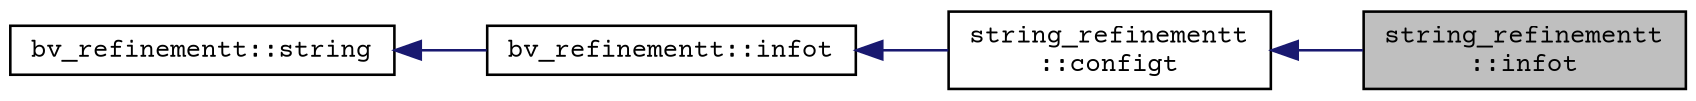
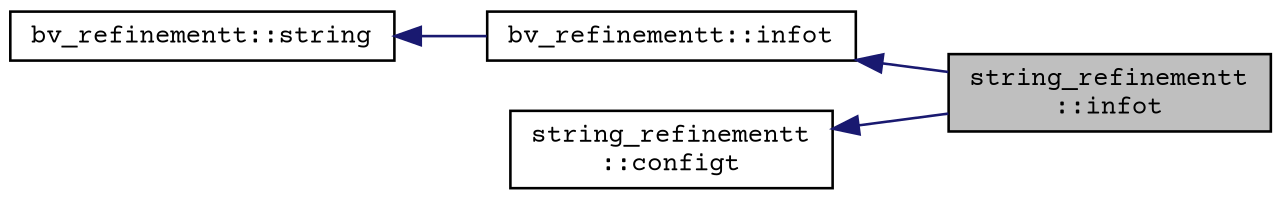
  digraph {
    fontname="Courier Prime"
    rankdir=LR
    node [color=black fontname="Courier Prime" fontsize=10 shape=record]
    edge [color=midnightblue dir=back fontname="Courier Prime" fontsize=10 labelfontname=Helvetica labelfontsize=10 style=solid]
    n1 [fillcolor=grey75 fontcolor=black height=0.2 label="string_refinementt\l::infot" style=filled width=0.4]
    n2 [height=0.2 label="bv_refinementt::infot" width=0.4]
    n3 [height=0.2 label="bv_refinementt::string" width=0.4]
    n4 [height=0.2 label="string_refinementt\l::configt" width=0.4]
-   n2 -> n4
+   n2 -> n1
    n3 -> n2
    n4 -> n1
  }
